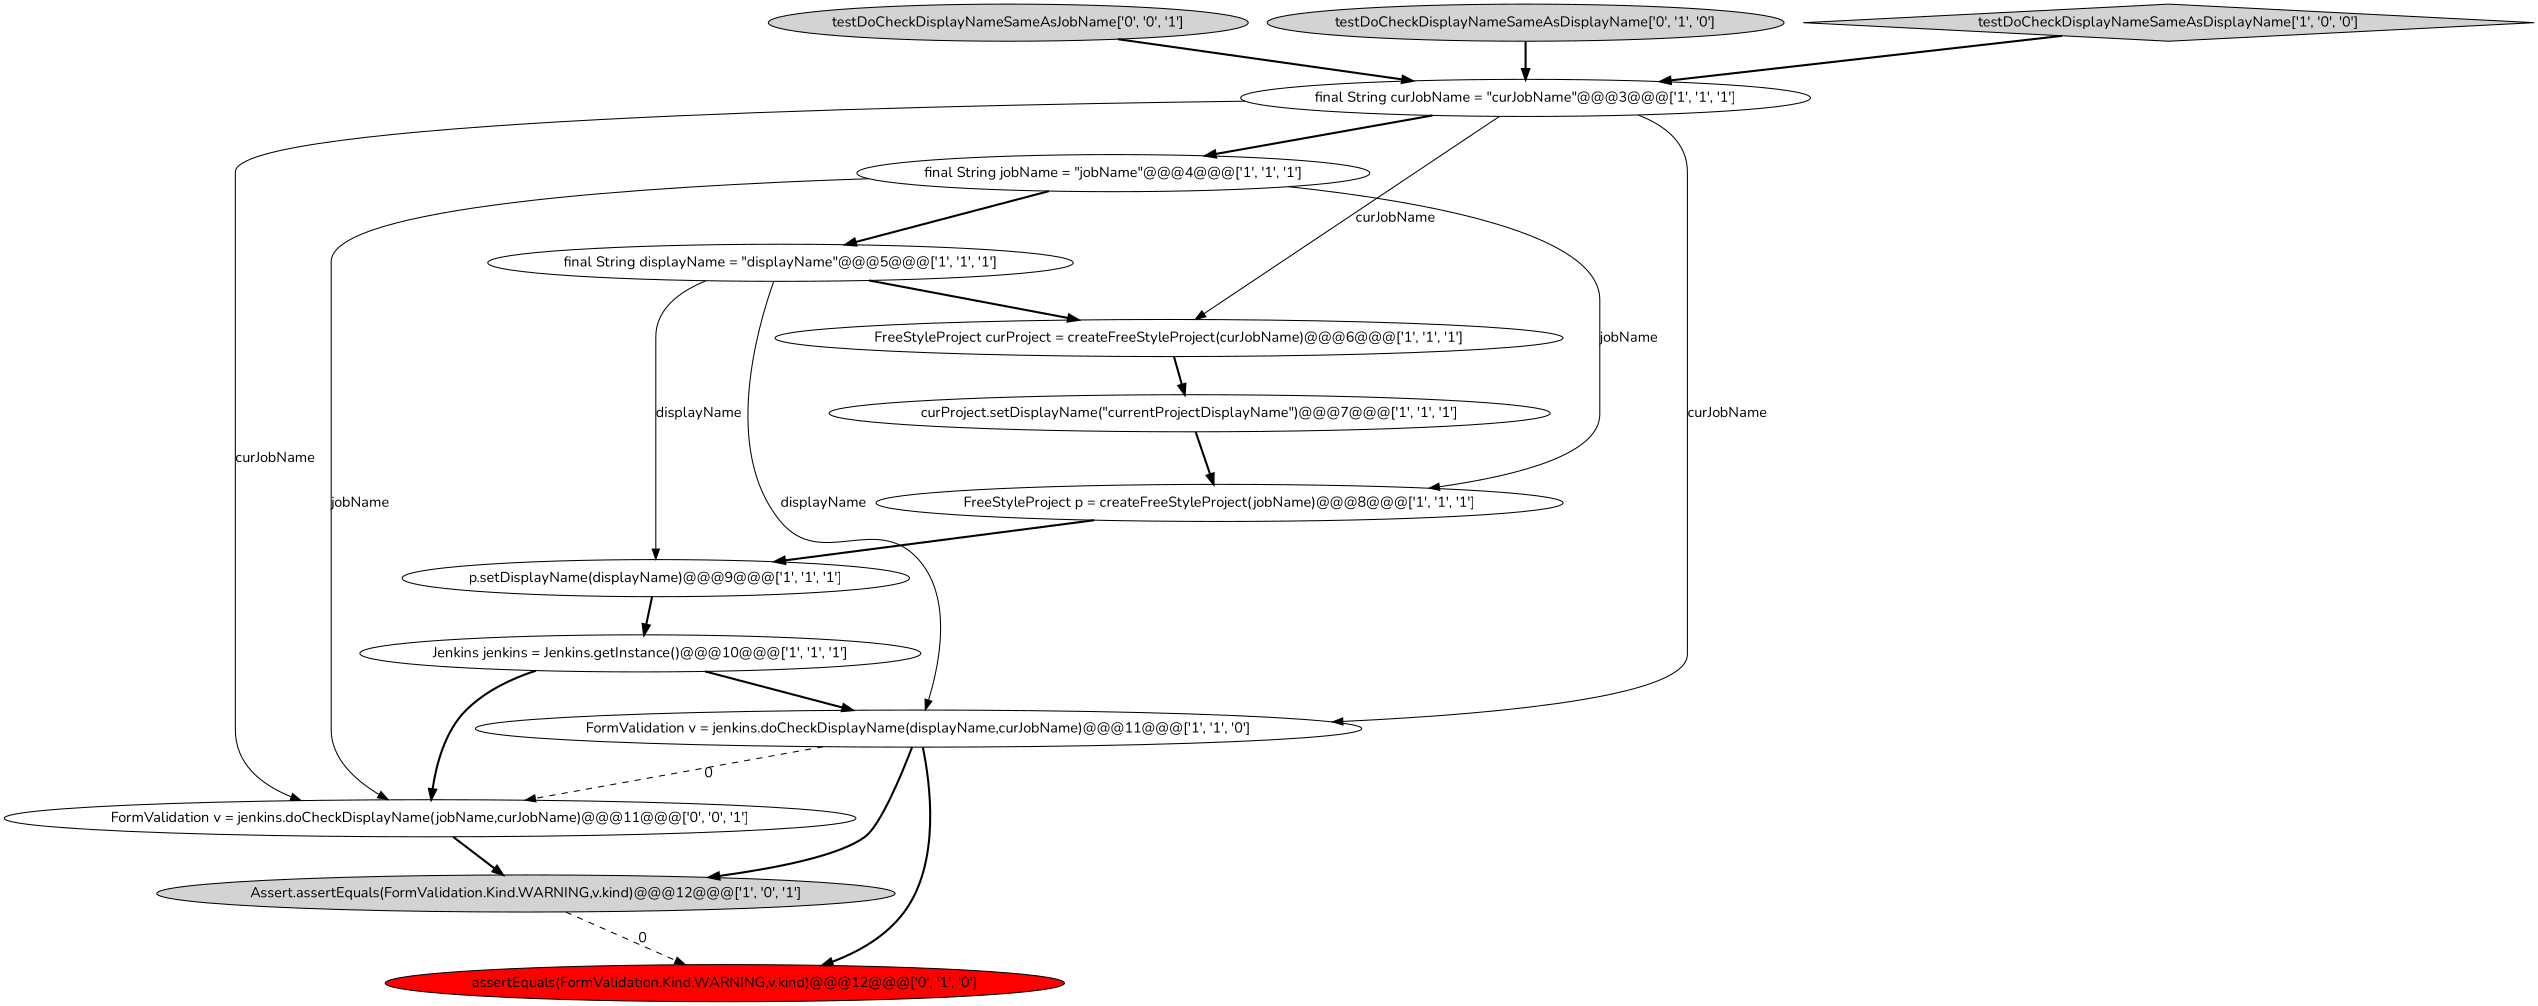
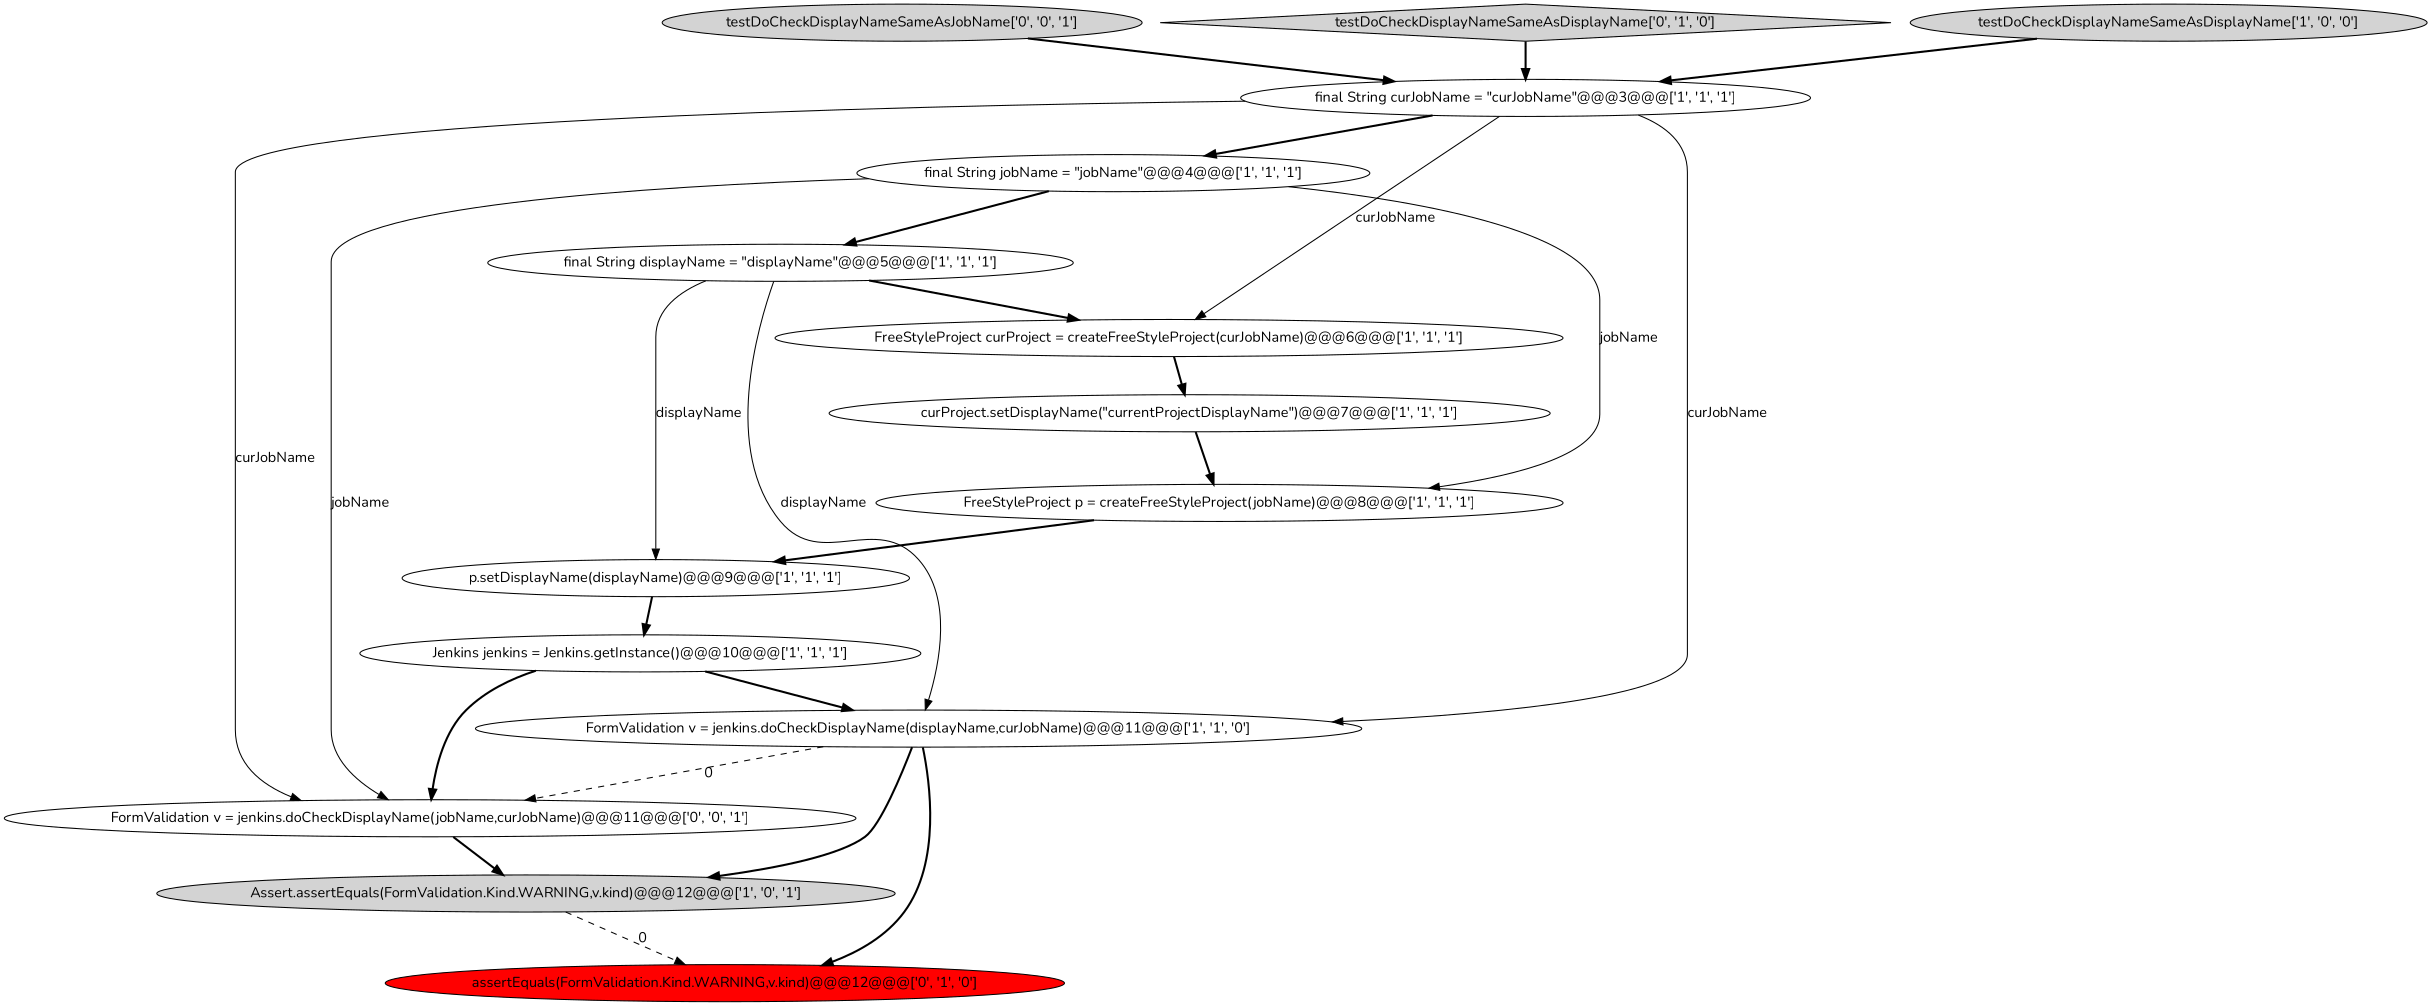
  digraph {
    fontname=Nunito
    node [fillcolor=white fontname=Nunito shape=ellipse style=filled]
    edge [fontname=Nunito style=bold]
    n1 [fillcolor=lightgray label="Assert.assertEquals(FormValidation.Kind.WARNING,v.kind)@@@12@@@['1', '0', '1']"]
    n2 [fillcolor=red label="assertEquals(FormValidation.Kind.WARNING,v.kind)@@@12@@@['0', '1', '0']"]
    n3 [label="Jenkins jenkins = Jenkins.getInstance()@@@10@@@['1', '1', '1']"]
    n4 [label="FormValidation v = jenkins.doCheckDisplayName(jobName,curJobName)@@@11@@@['0', '0', '1']"]
    n5 [label="FormValidation v = jenkins.doCheckDisplayName(displayName,curJobName)@@@11@@@['1', '1', '0']"]
    n6 [label="FreeStyleProject curProject = createFreeStyleProject(curJobName)@@@6@@@['1', '1', '1']"]
    n7 [label="curProject.setDisplayName(\"currentProjectDisplayName\")@@@7@@@['1', '1', '1']"]
    n8 [label="FreeStyleProject p = createFreeStyleProject(jobName)@@@8@@@['1', '1', '1']"]
    n9 [fillcolor=lightgray label="testDoCheckDisplayNameSameAsJobName['0', '0', '1']"]
    n10 [label="final String curJobName = \"curJobName\"@@@3@@@['1', '1', '1']"]
    n11 [label="final String jobName = \"jobName\"@@@4@@@['1', '1', '1']"]
    n12 [label="p.setDisplayName(displayName)@@@9@@@['1', '1', '1']"]
    n13 [label="final String displayName = \"displayName\"@@@5@@@['1', '1', '1']"]
-   n14 [fillcolor=lightgray label="testDoCheckDisplayNameSameAsDisplayName['0', '1', '0']"]
-   n15 [fillcolor=lightgray label="testDoCheckDisplayNameSameAsDisplayName['1', '0', '0']" shape=diamond]
+   n14 [fillcolor=lightgray label="testDoCheckDisplayNameSameAsDisplayName['0', '1', '0']" shape=diamond]
+   n15 [fillcolor=lightgray label="testDoCheckDisplayNameSameAsDisplayName['1', '0', '0']"]
    n1 -> n2 [label=0 style=dashed]
    n3 -> n4
    n3 -> n5
    n4 -> n1
    n5 -> n1
    n5 -> n2
    n5 -> n4 [label=0 style=dashed]
    n6 -> n7
    n7 -> n8
    n8 -> n12
    n9 -> n10
    n10 -> n4 [label=curJobName style=solid]
    n10 -> n5 [label=curJobName style=solid]
    n10 -> n6 [label=curJobName style=solid]
    n10 -> n11
    n11 -> n4 [label=jobName style=solid]
    n11 -> n8 [label=jobName style=solid]
    n11 -> n13
    n12 -> n3
    n13 -> n5 [label=displayName style=solid]
    n13 -> n6
    n13 -> n12 [label=displayName style=solid]
    n14 -> n10
    n15 -> n10
  }
